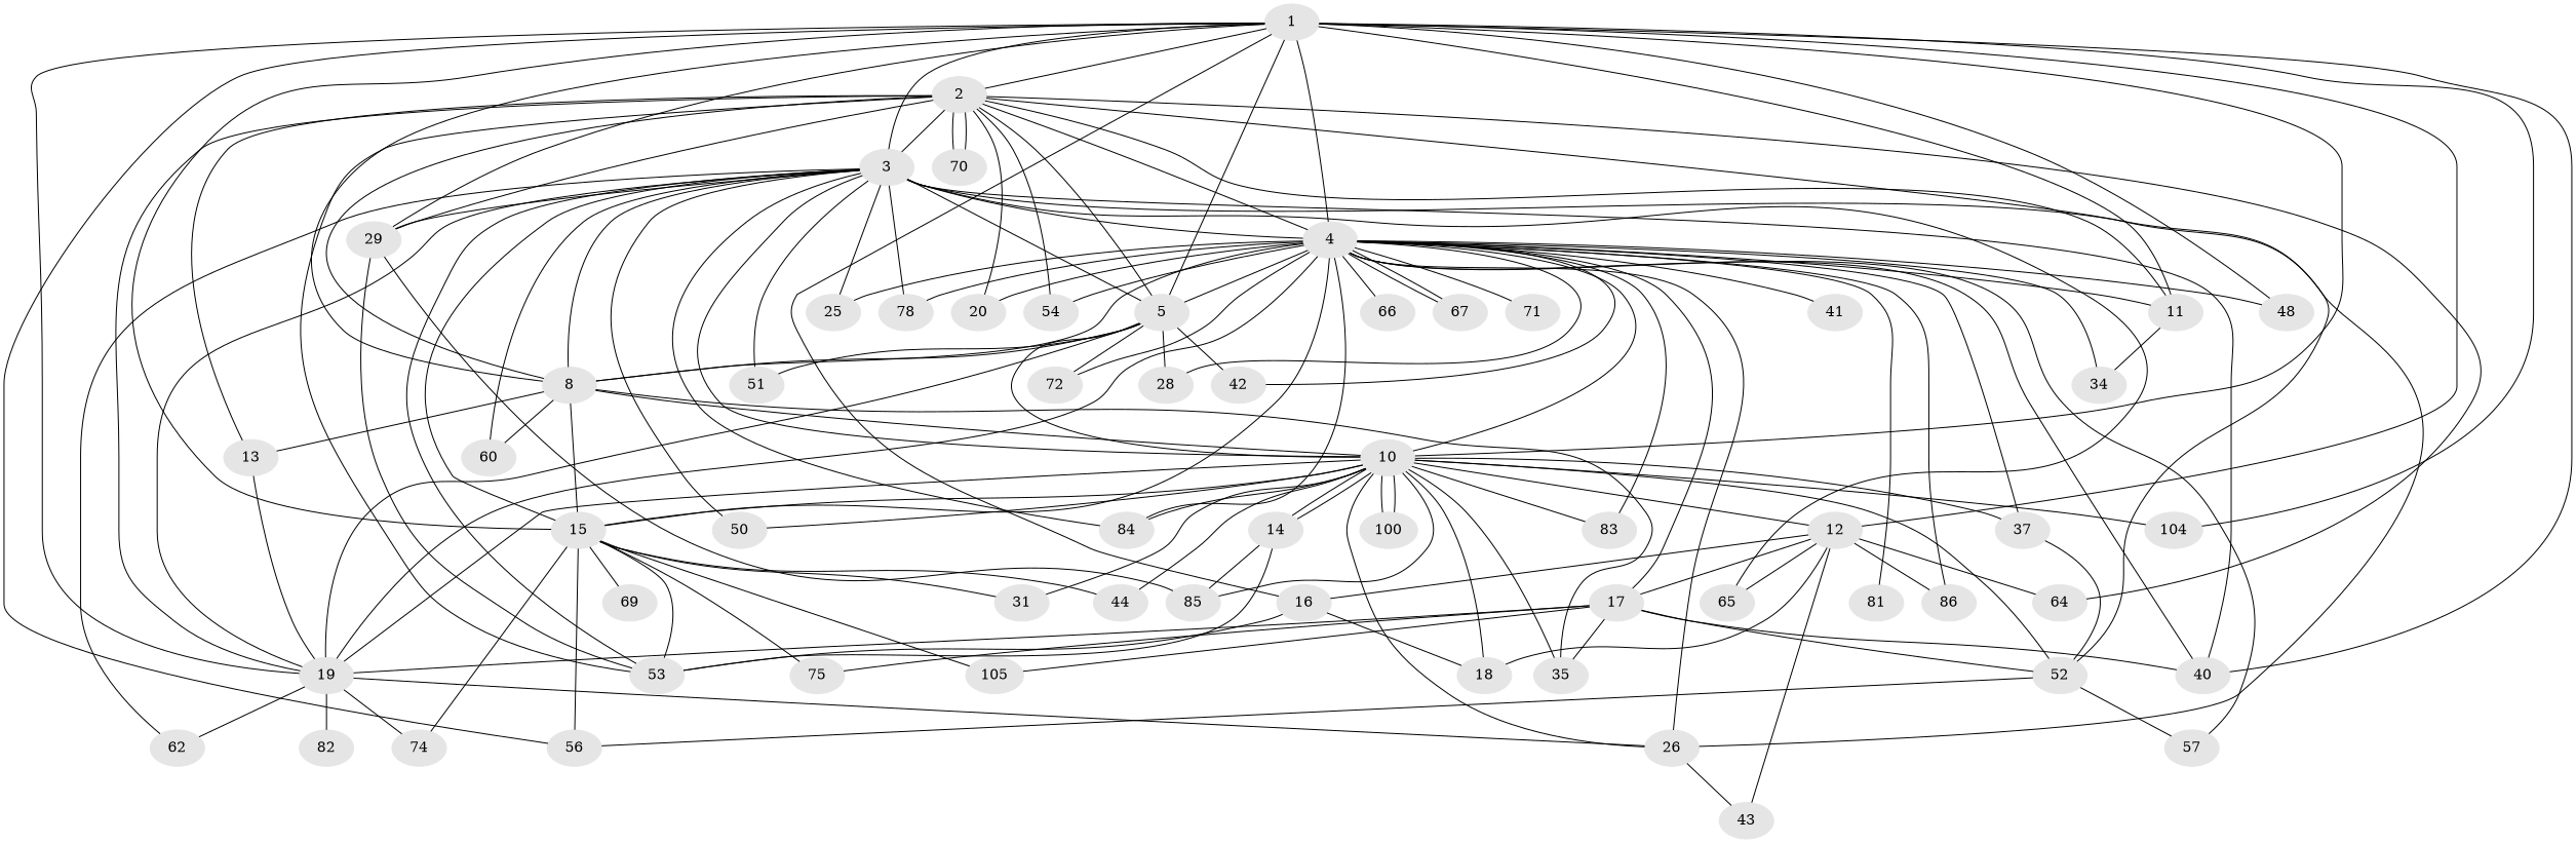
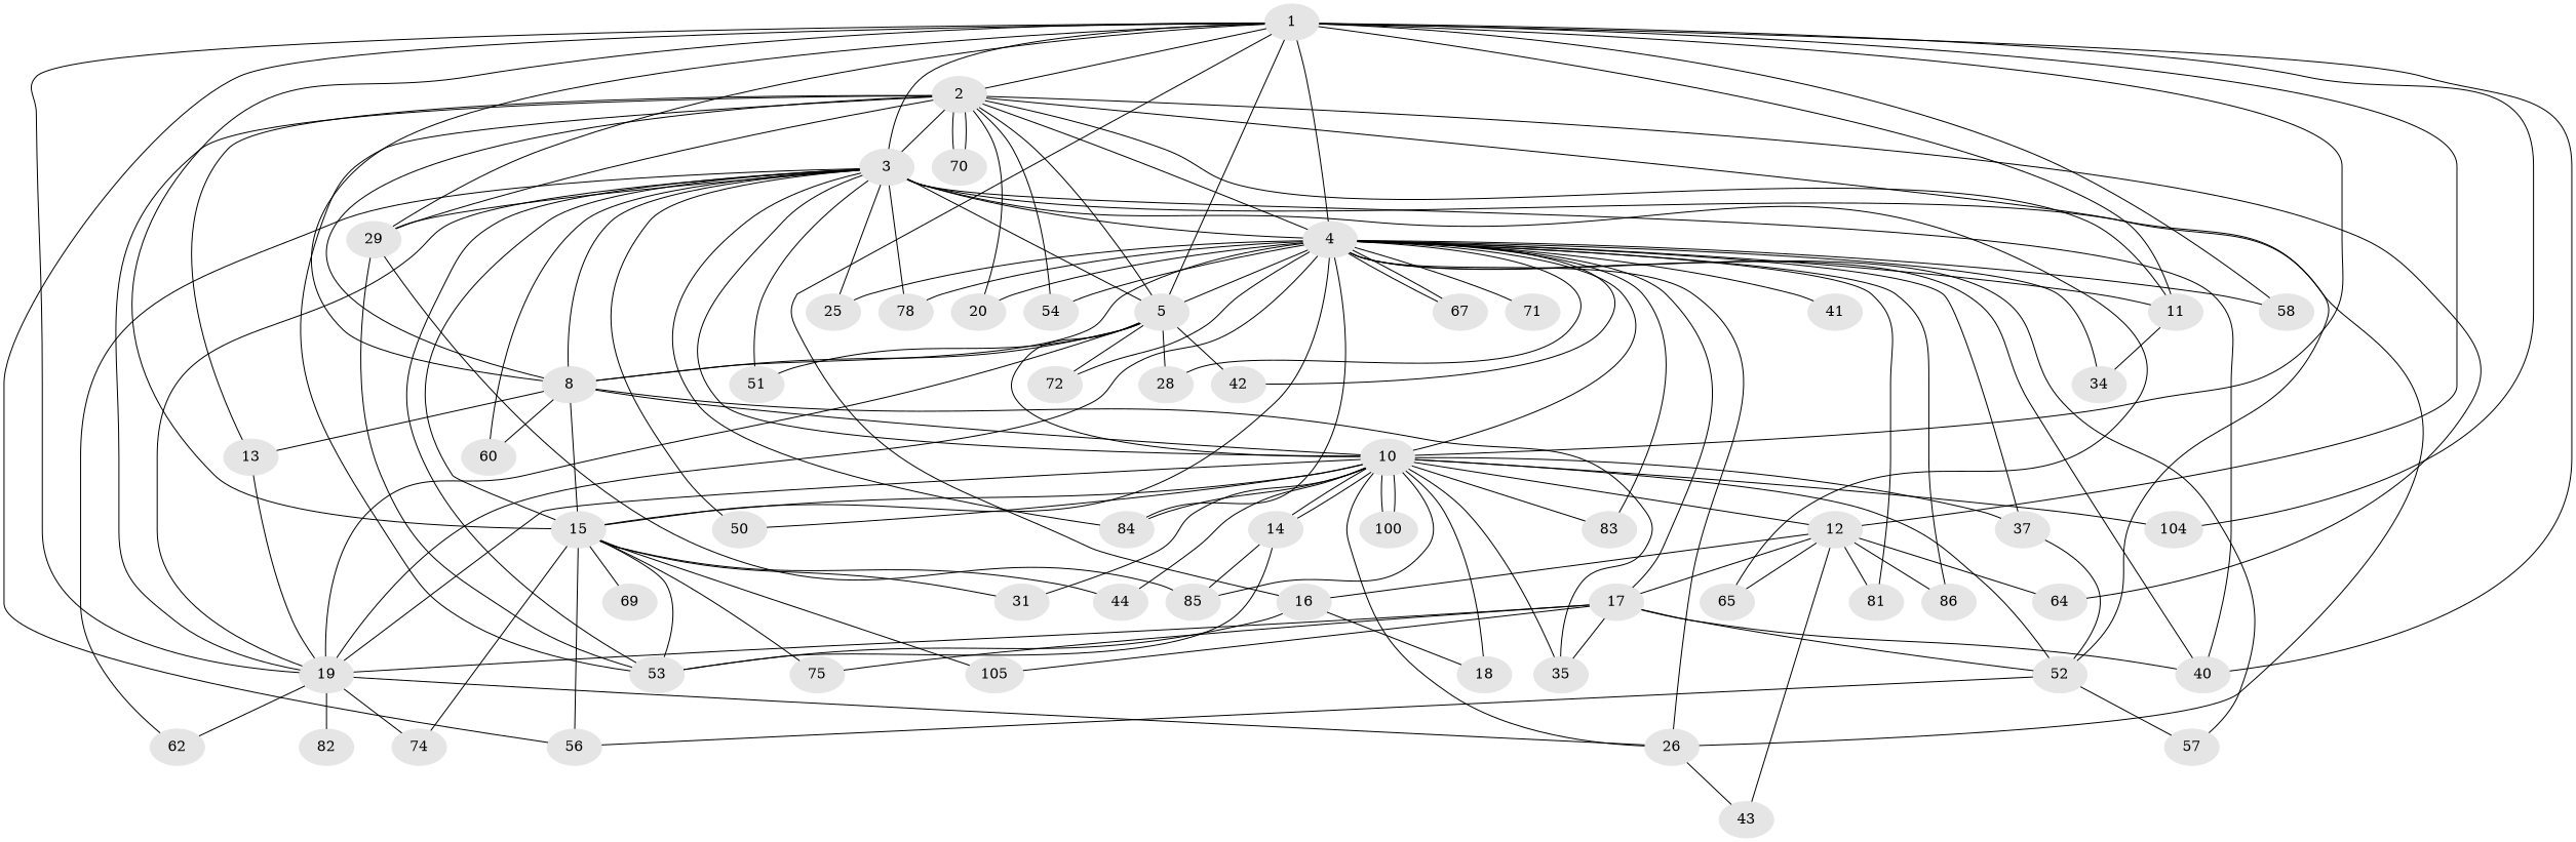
  graph {
    node [color=gray90 style=filled]
    1 [super="+49"]
    2 [super="+92+22+9+27"]
    3 [super="+38+76+46+73+23"]
    4 [super="+21+6"]
    5
    8
    10 [super="+88+55+89"]
    11
    12
    15 [super="+36+97"]
    16
    19 [super="+79+30+24"]
    29
    40 [super="+63"]
    56 [super="+113"]
-   58 [label=48]
+   58
    104
    13 [super="+47"]
    20
    26
    53 [super="+115+93+116"]
    54
    64
    70
    25
    50
    51
    52
    60
    62
    65
    78
    84
    17 [super="+77"]
    28
    34
    37 [super="+119"]
    41
    42
    57
-   66
    67
    71
    72
    81
    83
    86
    35 [super="+87"]
    14
    18
    31
    44 [super="+102"]
    85 [super="+117"]
    100
    43
    69
    74
    75
    105
    82
    1 -- 2 [weight=2]
    1 -- 3
    1 -- 4 [weight=3]
    1 -- 5
    1 -- 8
    1 -- 10 [weight=2]
    1 -- 11
    1 -- 12
    1 -- 15 [weight=2]
    1 -- 16
    1 -- 19
    1 -- 29
    1 -- 40
    1 -- 56
    1 -- 58
    1 -- 104
    2 -- 3 [weight=10]
    2 -- 4 [weight=8]
    2 -- 5 [weight=2]
    2 -- 8 [weight=2]
    2 -- 11
    2 -- 19
    2 -- 29
    2 -- 13
    2 -- 20
    2 -- 26
    2 -- 53
    2 -- 54
    2 -- 64
    2 -- 70
    2 -- 70
    3 -- 4 [weight=6]
    3 -- 5
    3 -- 8 [weight=3]
    3 -- 10
    3 -- 15 [weight=3]
    3 -- 19
    3 -- 29
    3 -- 40
    3 -- 53
    3 -- 25
    3 -- 50
    3 -- 51
    3 -- 52
    3 -- 60
    3 -- 62
    3 -- 65
    3 -- 78
    3 -- 84
    4 -- 5 [weight=3]
    4 -- 8 [weight=4]
    4 -- 10 [weight=3]
    4 -- 11
    4 -- 15
    4 -- 19 [weight=2]
    4 -- 40
    4 -- 58
    4 -- 20
    4 -- 26 [weight=2]
    4 -- 54
    4 -- 25
    4 -- 78
    4 -- 84
    4 -- 17
    4 -- 28
    4 -- 34
    4 -- 37
    4 -- 41 [weight=2]
    4 -- 42
    4 -- 57
-   4 -- 66 [weight=2]
    4 -- 67
    4 -- 67
    4 -- 71 [weight=2]
    4 -- 72
    4 -- 81
    4 -- 83 [weight=2]
    4 -- 86
    5 -- 8
    5 -- 10 [weight=2]
    5 -- 19
    5 -- 51
    5 -- 28
    5 -- 42
    5 -- 72
    8 -- 10 [weight=2]
    8 -- 15
    8 -- 13
    8 -- 60
    8 -- 35
    10 -- 12
    10 -- 15
    10 -- 19
    10 -- 104
    10 -- 26
    10 -- 50
    10 -- 52
    10 -- 84
    10 -- 37
    10 -- 83
    10 -- 35
    10 -- 14
    10 -- 14
    10 -- 18
    10 -- 31
    10 -- 44 [weight=3]
    10 -- 85
    10 -- 100
    10 -- 100
    11 -- 34
    12 -- 16
    12 -- 64
    12 -- 65
    12 -- 17
-   12 -- 18
+   12 -- 81
    12 -- 86
    12 -- 43
    15 -- 56
    15 -- 53
    15 -- 31
    15 -- 44
    15 -- 69 [weight=2]
    15 -- 74
    15 -- 75
    15 -- 105
    16 -- 53
    16 -- 18
    19 -- 26
    19 -- 62
    19 -- 74
    19 -- 82
    29 -- 53
    29 -- 85
    13 -- 19
    26 -- 43
    52 -- 56
    52 -- 57
    17 -- 19
    17 -- 40
    17 -- 52
    17 -- 35
    17 -- 75
    17 -- 105
    37 -- 52
    14 -- 53
    14 -- 85
  }
